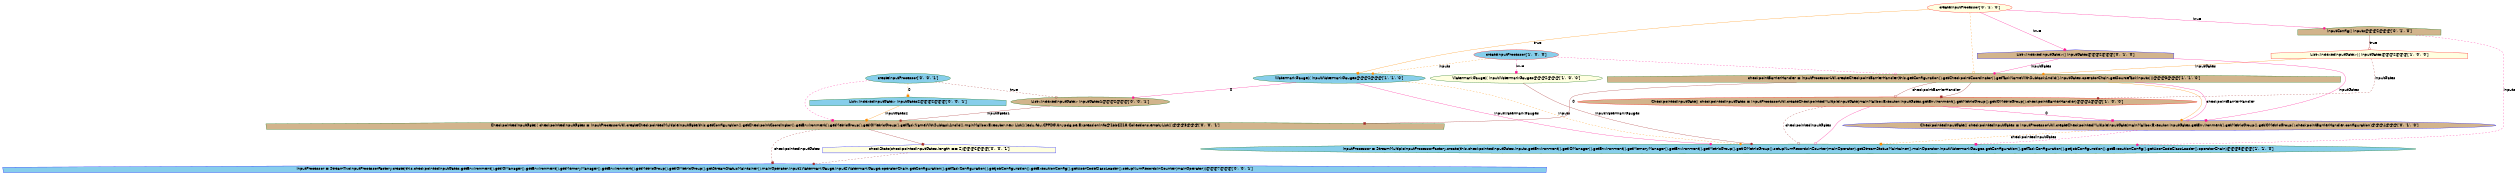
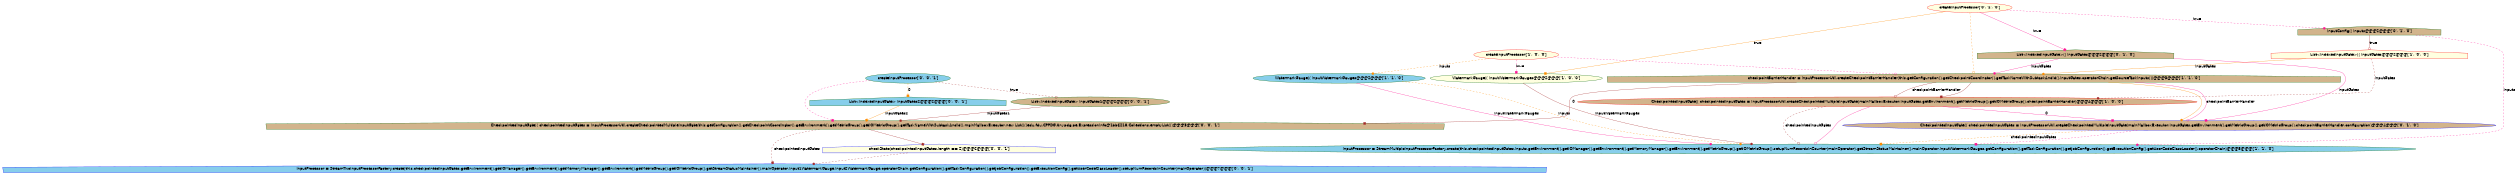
  digraph {
    fontname="DejaVu Sans"
    node [color=darkgreen fillcolor=tan fontname="DejaVu Sans" shape=ellipse style=filled]
    edge [arrowhead=box color=deeppink fontname="DejaVu Sans" style=solid]
    n1 [fillcolor=skyblue label="WatermarkGauge(( inputWatermarkGauges@@@2@@@['1', '1', '0']"]
    n2 [fillcolor=skyblue label="inputProcessor = StreamMultipleInputProcessorFactory.create(this,checkpointedInputGates,inputs,getEnvironment().getIOManager(),getEnvironment().getMemoryManager(),getEnvironment().getMetricGroup().getIOMetricGroup(),setupNumRecordsInCounter(mainOperator),getStreamStatusMaintainer(),mainOperator,inputWatermarkGauges,getConfiguration(),getTaskConfiguration(),getJobConfiguration(),getExecutionConfig(),getUserCodeClassLoader(),operatorChain)@@@5@@@['1', '1', '0']"]
    n3 [label="List<IndexedInputGate> inputGates1@@@2@@@['0', '0', '1']"]
    n4 [label="CheckpointedInputGate(( checkpointedInputGates = InputProcessorUtil.createCheckpointedMultipleInputGate(this,getConfiguration(),getCheckpointCoordinator(),getEnvironment().getMetricGroup().getIOMetricGroup(),getTaskNameWithSubtaskAndId(),mainMailboxExecutor,new List((((edu.fdu.CPPDG.tinypdg.pe.ExpressionInfo@1bb6218,Collections.emptyList())@@@3@@@['0', '0', '1']" shape=house]
    n5 [color=red fillcolor=lightyellow label="List<IndexedInputGate>(( inputGates@@@2@@@['1', '0', '0']" shape=house]
    n6 [label="checkpointBarrierHandler = InputProcessorUtil.createCheckpointBarrierHandler(this,getConfiguration(),getCheckpointCoordinator(),getTaskNameWithSubtaskAndId(),inputGates,operatorChain.getSourceTaskInputs())@@@3@@@['1', '1', '0']" shape=house]
    n7 [color=red label="CheckpointedInputGate(( checkpointedInputGates = InputProcessorUtil.createCheckpointedMultipleInputGate(mainMailboxExecutor,inputGates,getEnvironment().getMetricGroup().getIOMetricGroup(),checkpointBarrierHandler)@@@4@@@['1', '0', '0']"]
    n8 [color=blue label="CheckpointedInputGate(( checkpointedInputGates = InputProcessorUtil.createCheckpointedMultipleInputGate(mainMailboxExecutor,inputGates,getEnvironment().getMetricGroup().getIOMetricGroup(),checkpointBarrierHandler,configuration)@@@4@@@['0', '1', '0']"]
    n9 [fillcolor=lightyellow label="WatermarkGauge(( inputWatermarkGauges@@@2@@@['1', '0', '0']"]
    n10 [color=red fillcolor=lightyellow label="createInputProcessor['0', '1', '0']"]
    n11 [label="InputConfig(( inputs@@@2@@@['0', '1', '0']" shape=house]
-   n12 [color=blue label="List<IndexedInputGate>(( inputGates@@@2@@@['0', '1', '0']" shape=house]
+   n12 [label="List<IndexedInputGate>(( inputGates@@@2@@@['0', '1', '0']" shape=house]
    n13 [fillcolor=skyblue label="List<IndexedInputGate> inputGates2@@@2@@@['0', '0', '1']" shape=house]
    n14 [color=blue fillcolor=skyblue label="inputProcessor = StreamTwoInputProcessorFactory.create(this,checkpointedInputGates,getEnvironment().getIOManager(),getEnvironment().getMemoryManager(),getEnvironment().getMetricGroup().getIOMetricGroup(),getStreamStatusMaintainer(),mainOperator,input1WatermarkGauge,input2WatermarkGauge,operatorChain,getConfiguration(),getTaskConfiguration(),getJobConfiguration(),getExecutionConfig(),getUserCodeClassLoader(),setupNumRecordsInCounter(mainOperator))@@@7@@@['0', '0', '1']" shape=house]
    n15 [color=blue fillcolor=lightyellow label="checkState(checkpointedInputGates.length == 2)@@@6@@@['0', '0', '1']" shape=house]
    n16 [fillcolor=skyblue label="createInputProcessor['0', '0', '1']"]
-   n17 [color=red fillcolor=skyblue label="createInputProcessor['1', '0', '0']"]
+   n17 [color=red fillcolor=lightyellow label="createInputProcessor['1', '0', '0']"]
    n1 -> n2 [arrowhead=dot color=darkorange label=inputs style=dashed]
    n1 -> n2 [arrowhead=dot label=inputWatermarkGauges]
-   n1 -> n3 [arrowhead=dot label=0]
    n3 -> n4 [arrowhead=dot color=brown label=inputGates1]
    n4 -> n14 [color=brown label=checkpointedInputGates style=dashed]
    n4 -> n15 [color=brown]
    n5 -> n6 [arrowhead=dot color=darkorange label=inputGates]
    n5 -> n7 [arrowhead=dot color=brown label=inputGates style=dashed]
    n6 -> n4 [color=brown label=0]
    n6 -> n7 [arrowhead=odot color=brown label=checkpointBarrierHandler]
    n6 -> n7 [color=brown]
    n6 -> n8 [arrowhead=dot color=darkorange]
    n6 -> n8 [arrowhead=odot label=checkpointBarrierHandler]
    n7 -> n2 [arrowhead=odot color=brown label=checkpointedInputGates style=dashed]
    n7 -> n2 [arrowhead=odot]
    n7 -> n8 [label=0]
    n8 -> n2 [color=darkorange label=checkpointedInputGates style=dashed]
    n8 -> n2 [style=dashed]
    n9 -> n2 [arrowhead=dot color=brown label=inputWatermarkGauges]
-   n10 -> n1 [color=darkorange label=true]
+   n10 -> n9 [color=darkorange label=true]
    n10 -> n6 [arrowhead=odot color=darkorange style=dashed]
-   n10 -> n11 [arrowhead=dot label=true]
+   n10 -> n11 [arrowhead=dot label=true style=dashed]
    n10 -> n12 [label=true]
    n11 -> n2 [arrowhead=dot label=inputs style=dashed]
    n11 -> n5 [arrowhead=odot color=brown label=true]
    n12 -> n6 [arrowhead=dot label=inputGates]
    n12 -> n8 [label=inputGates]
    n13 -> n4 [color=darkorange label=inputGates2]
    n15 -> n14 [arrowhead=dot color=brown style=dashed]
    n16 -> n3 [arrowhead=odot color=brown label=true style=dashed]
    n16 -> n4 [style=dashed]
    n16 -> n13 [color=darkorange label=0 style=dashed]
    n17 -> n1 [arrowhead=dot color=darkorange label=inputs style=dashed]
    n17 -> n6 [arrowhead=odot style=dashed]
    n17 -> n9 [label=true style=dashed]
  }
